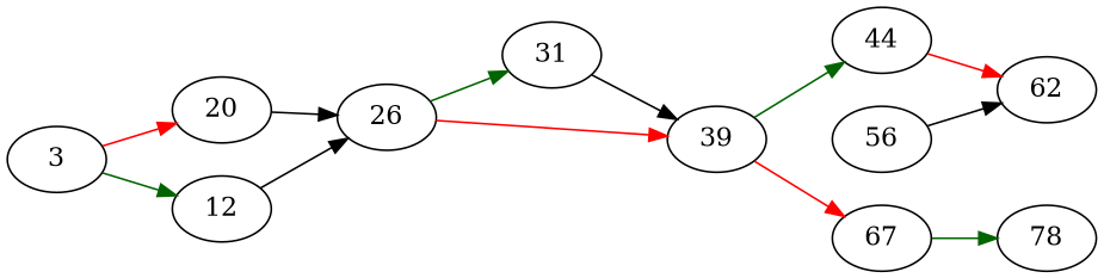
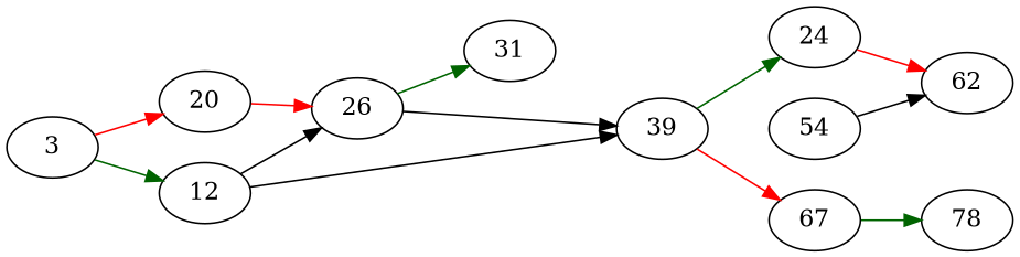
  strict digraph {
    rankdir=LR
    3 [entry=true]
    12
    20
    26
    31
    39
-   44
+   44 [label=24]
    67
    62
    78
-   56
+   56 [label=54]
    3 -> 12 [color=darkgreen cond=true]
    3 -> 20 [color=red cond=false]
    12 -> 26
-   20 -> 26
+   20 -> 26 [color=red]
    26 -> 31 [color=darkgreen cond=true]
-   26 -> 39 [color=red cond=false]
-   31 -> 39
+   26 -> 39 [color=black cond=false]
+   12 -> 39
    39 -> 44 [color=darkgreen cond=true]
    39 -> 67 [color=red cond=false]
    44 -> 62 [color=red cond=false]
    67 -> 78 [color=darkgreen cond=true]
    56 -> 62
  }
